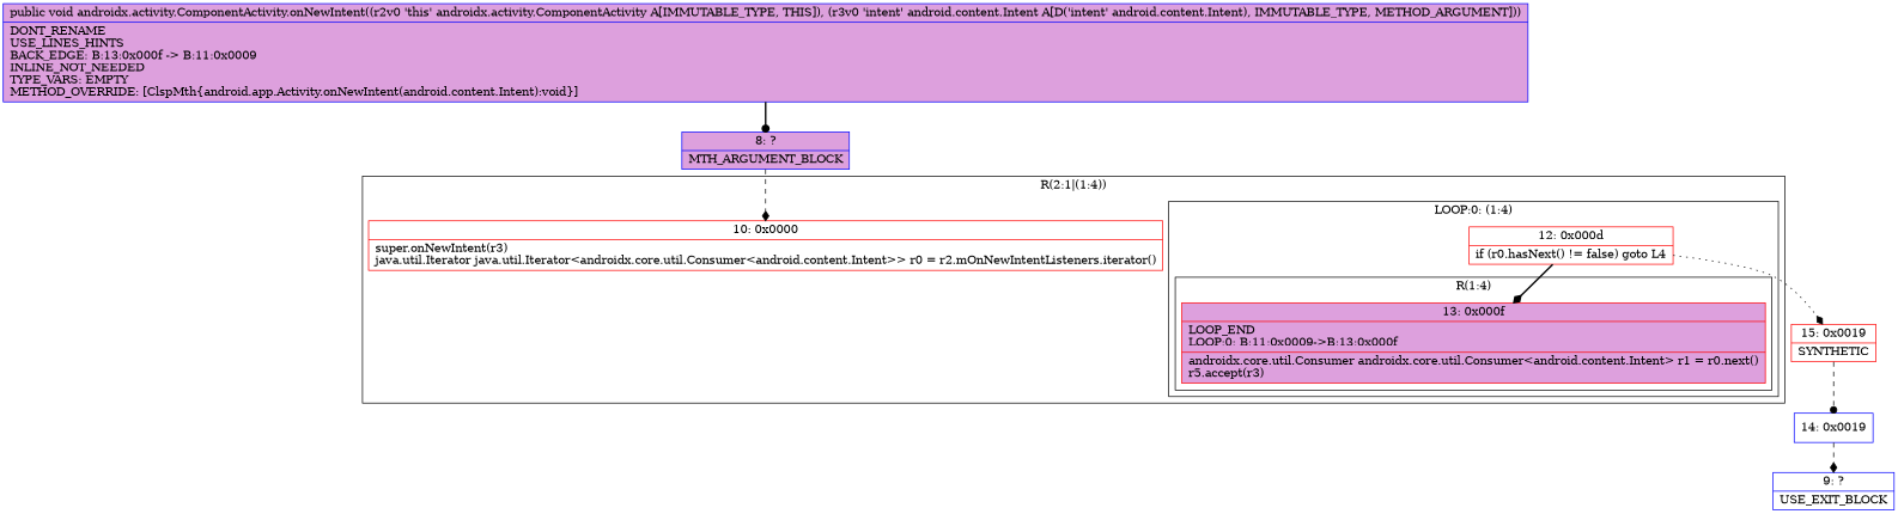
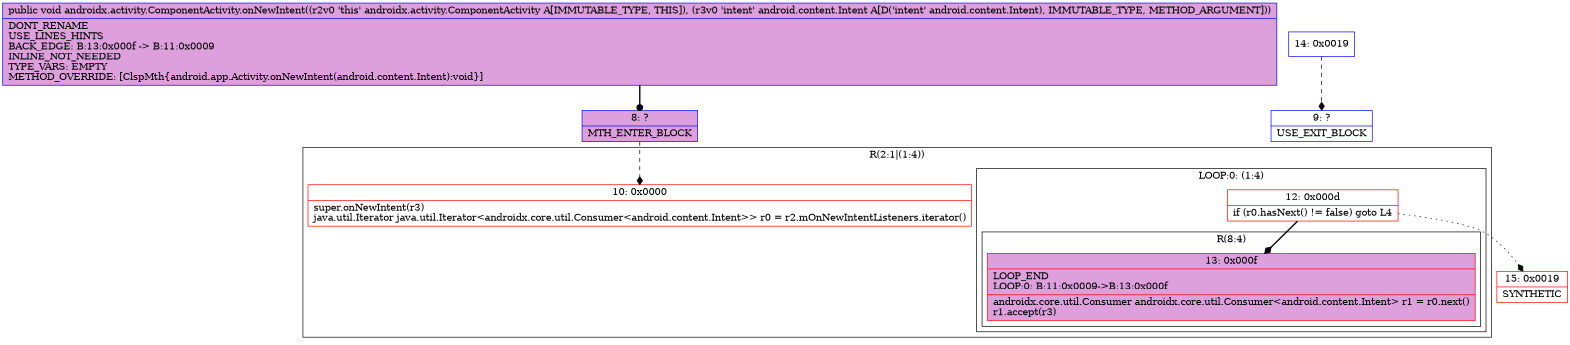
  digraph {
    node [color=red fillcolor=white shape=record style=filled]
    edge [arrowhead=diamond style=dashed]
-   n1 [fillcolor=plum label="{13\:\ 0x000f|LOOP_END\lLOOP:0: B:11:0x0009\-\>B:13:0x000f\l|androidx.core.util.Consumer androidx.core.util.Consumer\<android.content.Intent\> r1 = r0.next()\lr5.accept(r3)\l}"]
+   n1 [fillcolor=plum label="{13\:\ 0x000f|LOOP_END\lLOOP:0: B:11:0x0009\-\>B:13:0x000f\l|androidx.core.util.Consumer androidx.core.util.Consumer\<android.content.Intent\> r1 = r0.next()\lr1.accept(r3)\l}"]
    n2 [label="{12\:\ 0x000d|if (r0.hasNext() != false) goto L4\l}"]
    n3 [label="{10\:\ 0x0000|super.onNewIntent(r3)\ljava.util.Iterator java.util.Iterator\<androidx.core.util.Consumer\<android.content.Intent\>\> r0 = r2.mOnNewIntentListeners.iterator()\l}"]
    n4 [label="{15\:\ 0x0019|SYNTHETIC\l}"]
    n5 [color=blue label="{14\:\ 0x0019}"]
-   n6 [color=blue fillcolor=plum label="{8\:\ ?|MTH_ARGUMENT_BLOCK\l}"]
+   n6 [color=blue fillcolor=plum label="{8\:\ ?|MTH_ENTER_BLOCK\l}"]
    n7 [color=blue label="{9\:\ ?|USE_EXIT_BLOCK\l}"]
    n8 [color=blue fillcolor=plum label="{public void androidx.activity.ComponentActivity.onNewIntent((r2v0 'this' androidx.activity.ComponentActivity A[IMMUTABLE_TYPE, THIS]), (r3v0 'intent' android.content.Intent A[D('intent' android.content.Intent), IMMUTABLE_TYPE, METHOD_ARGUMENT]))  | DONT_RENAME\lUSE_LINES_HINTS\lBACK_EDGE: B:13:0x000f \-\> B:11:0x0009\lINLINE_NOT_NEEDED\lTYPE_VARS: EMPTY\lMETHOD_OVERRIDE: [ClspMth\{android.app.Activity.onNewIntent(android.content.Intent):void\}]\l}"]
    subgraph cluster_1 {
      label="R(2:1|(1:4))"
      n3
      subgraph cluster_2 {
        label="LOOP:0: (1:4)"
        n2
        subgraph cluster_3 {
-         label="R(1:4)"
+         label="R(8:4)"
          n1
        }
      }
    }
    n2 -> n1 [style=bold]
    n2 -> n4 [style=dotted]
-   n4 -> n5 [arrowhead=dot]
    n5 -> n7
    n6 -> n3
    n8 -> n6 [arrowhead=dot style=bold]
  }
